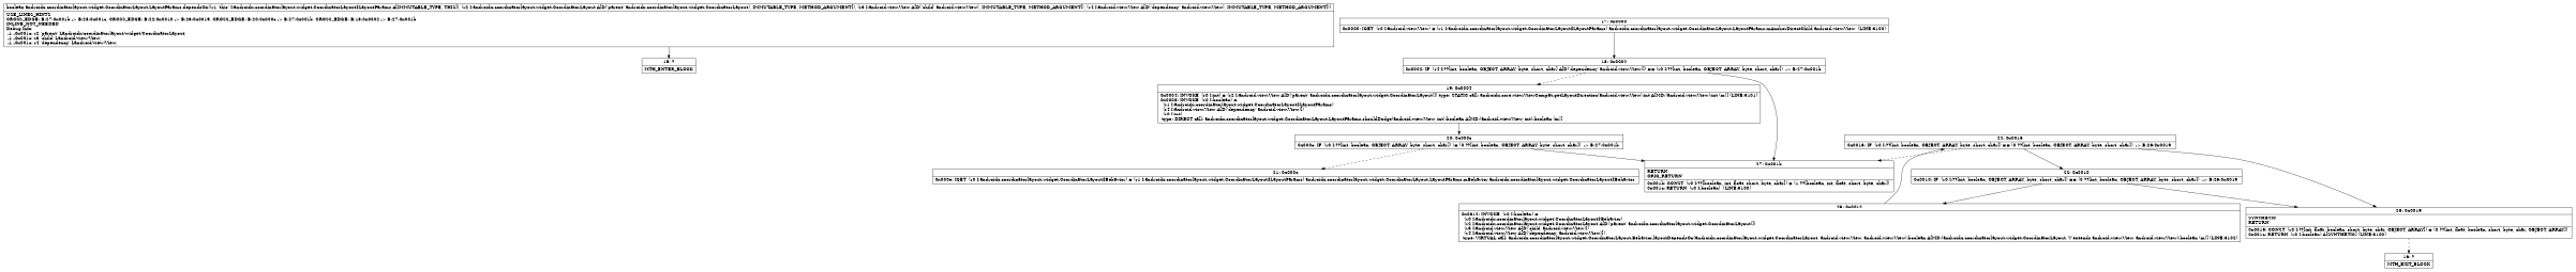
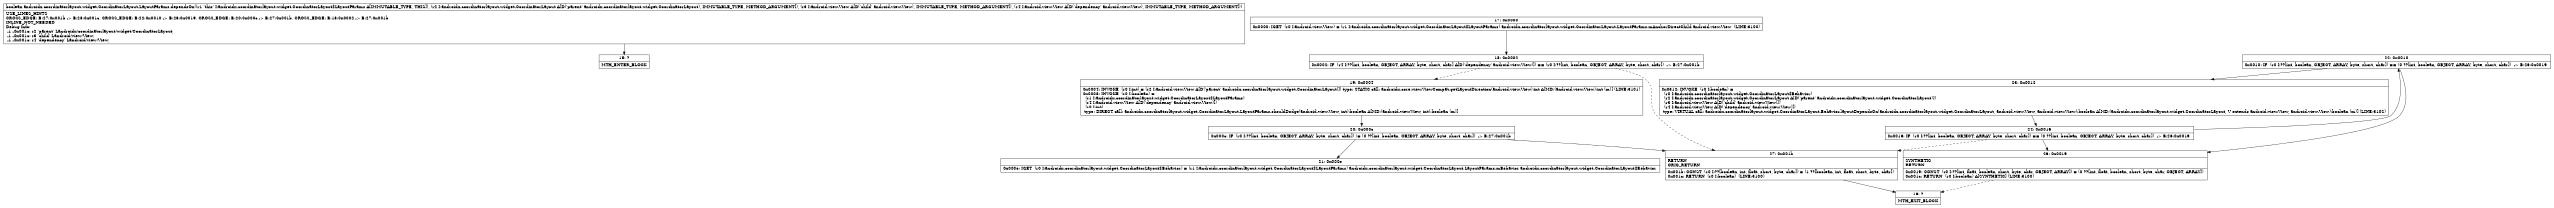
  digraph {
    node [shape=record]
    n1 [label="{15\:\ ?|MTH_ENTER_BLOCK\l}"]
    n2 [label="{17\:\ 0x0000|0x0000: IGET  (r0 I:android.view.View) = (r1 I:androidx.coordinatorlayout.widget.CoordinatorLayout$LayoutParams) androidx.coordinatorlayout.widget.CoordinatorLayout.LayoutParams.mAnchorDirectChild android.view.View  (LINE:3100)\l}"]
    n3 [label="{18\:\ 0x0002|0x0002: IF  (r4 I:??[int, boolean, OBJECT, ARRAY, byte, short, char] A[D('dependency' android.view.View)]) == (r0 I:??[int, boolean, OBJECT, ARRAY, byte, short, char])  \-\> B:27:0x001b \l}"]
    n4 [label="{19\:\ 0x0004|0x0004: INVOKE  (r0 I:int) = (r2 I:android.view.View A[D('parent' androidx.coordinatorlayout.widget.CoordinatorLayout)]) type: STATIC call: androidx.core.view.ViewCompat.getLayoutDirection(android.view.View):int A[MD:(android.view.View):int (m)] (LINE:3101)\l0x0008: INVOKE  (r0 I:boolean) = \l  (r1 I:androidx.coordinatorlayout.widget.CoordinatorLayout$LayoutParams)\l  (r4 I:android.view.View A[D('dependency' android.view.View)])\l  (r0 I:int)\l type: DIRECT call: androidx.coordinatorlayout.widget.CoordinatorLayout.LayoutParams.shouldDodge(android.view.View, int):boolean A[MD:(android.view.View, int):boolean (m)]\l}"]
    n5 [label="{27\:\ 0x001b|RETURN\lORIG_RETURN\l|0x001b: CONST  (r0 I:??[boolean, int, float, short, byte, char]) = (1 ??[boolean, int, float, short, byte, char]) \l0x001c: RETURN  (r0 I:boolean)  (LINE:3100)\l}"]
    n6 [label="{20\:\ 0x000c|0x000c: IF  (r0 I:??[int, boolean, OBJECT, ARRAY, byte, short, char]) != (0 ??[int, boolean, OBJECT, ARRAY, byte, short, char])  \-\> B:27:0x001b \l}"]
    n7 [label="{16\:\ ?|MTH_EXIT_BLOCK\l}"]
    n8 [label="{21\:\ 0x000e|0x000e: IGET  (r0 I:androidx.coordinatorlayout.widget.CoordinatorLayout$Behavior) = (r1 I:androidx.coordinatorlayout.widget.CoordinatorLayout$LayoutParams) androidx.coordinatorlayout.widget.CoordinatorLayout.LayoutParams.mBehavior androidx.coordinatorlayout.widget.CoordinatorLayout$Behavior \l}"]
    n9 [label="{22\:\ 0x0010|0x0010: IF  (r0 I:??[int, boolean, OBJECT, ARRAY, byte, short, char]) == (0 ??[int, boolean, OBJECT, ARRAY, byte, short, char])  \-\> B:26:0x0019 \l}"]
    n10 [label="{23\:\ 0x0012|0x0312: INVOKE  (r0 I:boolean) = \l  (r0 I:androidx.coordinatorlayout.widget.CoordinatorLayout$Behavior)\l  (r2 I:androidx.coordinatorlayout.widget.CoordinatorLayout A[D('parent' androidx.coordinatorlayout.widget.CoordinatorLayout)])\l  (r3 I:android.view.View A[D('child' android.view.View)])\l  (r4 I:android.view.View A[D('dependency' android.view.View)])\l type: VIRTUAL call: androidx.coordinatorlayout.widget.CoordinatorLayout.Behavior.layoutDependsOn(androidx.coordinatorlayout.widget.CoordinatorLayout, android.view.View, android.view.View):boolean A[MD:(androidx.coordinatorlayout.widget.CoordinatorLayout, V extends android.view.View, android.view.View):boolean (m)] (LINE:3102)\l}"]
    n11 [label="{26\:\ 0x0019|SYNTHETIC\lRETURN\l|0x0019: CONST  (r0 I:??[int, float, boolean, short, byte, char, OBJECT, ARRAY]) = (0 ??[int, float, boolean, short, byte, char, OBJECT, ARRAY]) \l0x001c: RETURN  (r0 I:boolean) A[SYNTHETIC] (LINE:3100)\l}"]
    n12 [label="{24\:\ 0x0016|0x0016: IF  (r0 I:??[int, boolean, OBJECT, ARRAY, byte, short, char]) == (0 ??[int, boolean, OBJECT, ARRAY, byte, short, char])  \-\> B:26:0x0019 \l}"]
    n13 [label="{boolean androidx.coordinatorlayout.widget.CoordinatorLayout.LayoutParams.dependsOn((r1 'this' I:androidx.coordinatorlayout.widget.CoordinatorLayout$LayoutParams A[IMMUTABLE_TYPE, THIS]), (r2 I:androidx.coordinatorlayout.widget.CoordinatorLayout A[D('parent' androidx.coordinatorlayout.widget.CoordinatorLayout), IMMUTABLE_TYPE, METHOD_ARGUMENT]), (r3 I:android.view.View A[D('child' android.view.View), IMMUTABLE_TYPE, METHOD_ARGUMENT]), (r4 I:android.view.View A[D('dependency' android.view.View), IMMUTABLE_TYPE, METHOD_ARGUMENT]))  | USE_LINES_HINTS\lCROSS_EDGE: B:27:0x001b \-\> B:28:0x001c, CROSS_EDGE: B:22:0x0010 \-\> B:26:0x0019, CROSS_EDGE: B:20:0x000c \-\> B:27:0x001b, CROSS_EDGE: B:18:0x0002 \-\> B:27:0x001b\lINLINE_NOT_NEEDED\lDebug Info:\l  \-1 \-0x001c: r2 'parent' Landroidx\/coordinatorlayout\/widget\/CoordinatorLayout;\l  \-1 \-0x001c: r3 'child' Landroid\/view\/View;\l  \-1 \-0x001c: r4 'dependency' Landroid\/view\/View;\l}"]
    n2 -> n3
    n3 -> n4 [style=dashed]
-   n3 -> n5
+   n3 -> n5 [style=dashed]
    n4 -> n6
+   n5 -> n7
    n6 -> n5
-   n6 -> n8 [style=dashed]
+   n6 -> n8 [style=solid]
    n9 -> n10 [style=solid]
    n9 -> n11
    n10 -> n12
    n11 -> n7 [style=dashed]
    n12 -> n5 [style=dashed]
    n12 -> n9
    n12 -> n11
    n13 -> n1
  }
